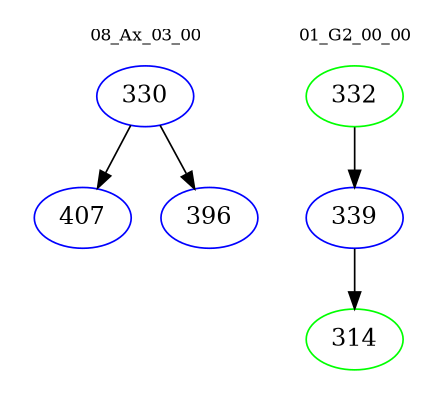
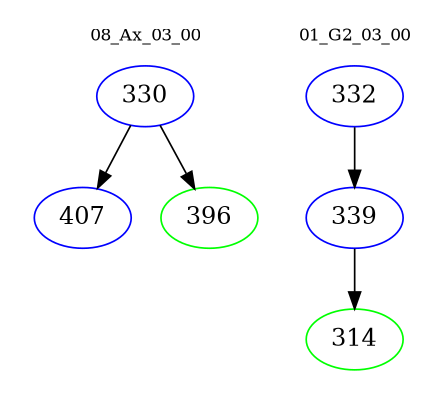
  digraph {
    node [color=blue]
    edge [color=black]
    n1 [label=330]
    n2 [label=407]
-   n3 [label=396]
-   n4 [color=green label=332]
+   n3 [color=green label=396]
+   n4 [label=332]
    n5 [color=green label=314]
    n6 [label=339]
    subgraph cluster_1 {
      color=white
      fontsize=10
      label="08_Ax_03_00"
      n1
      n2
      n3
    }
    subgraph cluster_2 {
      color=white
      fontsize=10
-     label="01_G2_00_00"
+     label="01_G2_03_00"
      n4
      n5
      n6
    }
    n1 -> n2
    n1 -> n3
    n4 -> n6
    n6 -> n5
  }
